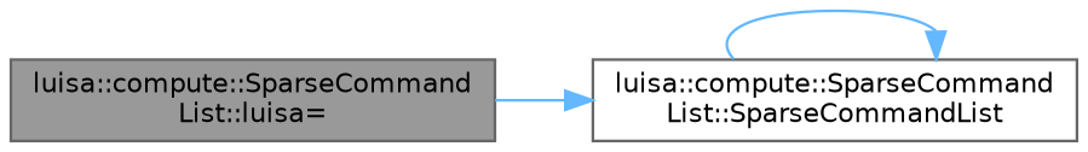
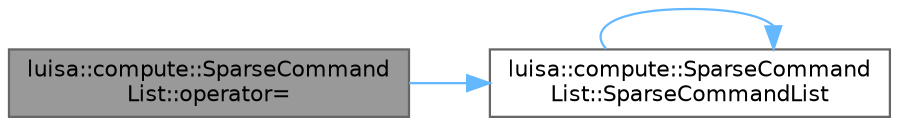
  digraph {
    rankdir=LR
    node [fontname=Helvetica fontsize=10 shape=box style=filled]
    edge [color=steelblue1 fontname=Helvetica fontsize=10 labelfontname=Helvetica labelfontsize=10 style=solid]
-   n1 [color=gray40 fillcolor=grey60 fontcolor=black height=0.2 label="luisa::compute::SparseCommand\lList::luisa=" width=0.4]
+   n1 [color=gray40 fillcolor=grey60 fontcolor=black height=0.2 label="luisa::compute::SparseCommand\lList::operator=" width=0.4]
    n2 [color=grey40 fillcolor=white height=0.2 label="luisa::compute::SparseCommand\lList::SparseCommandList" width=0.4]
    n1 -> n2
    n2 -> n2
  }
